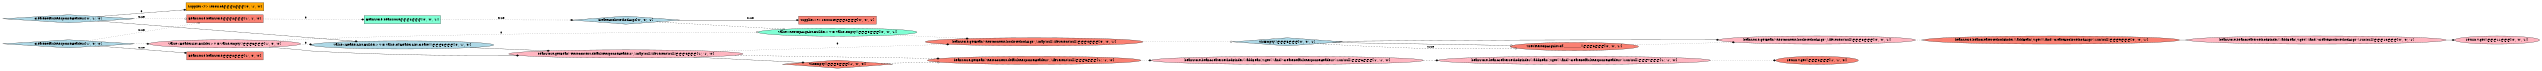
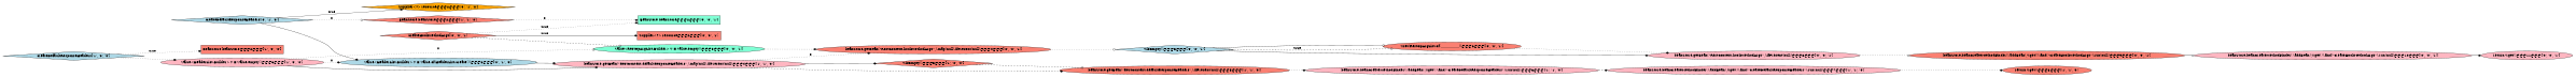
  digraph {
    rankdir=LR
    node [fillcolor=salmon shape=ellipse style=filled]
    edge [arrowhead=diamond style=dotted]
    n1 [label="beanStore.getBean(\"RestContext.hookMethodArgs\",).map(null).ifPresent(null)@@@4@@@['0', '0', '1']"]
    n2 [fillcolor=lightblue label="v.isEmpty()@@@5@@@['0', '0', '1']" shape=diamond]
    n3 [label="v.set(RestOpArgList.of(,,,,,,,,,,,,,,,,,))@@@6@@@['0', '0', '1']"]
    n4 [fillcolor=lightpink label="beanStore.getBean(\"RestContext.hookMethodArgs\",).ifPresent(null)@@@8@@@['0', '0', '1']"]
    n5 [fillcolor=lightblue label="createDefaultResponseHeaders['0', '1', '0']" shape=diamond]
-   n6 [fillcolor=orange label="Supplier<?> resource@@@2@@@['0', '1', '0']" shape=box]
-   n7 [label="BeanStore beanStore@@@2@@@['1', '1', '0']" shape=box]
+   n6 [fillcolor=orange label="Supplier<?> resource@@@2@@@['0', '1', '0']" shape=diamond]
+   n7 [label="BeanStore beanStore@@@2@@@['1', '1', '0']" shape=diamond]
    n8 [fillcolor=lightblue label="Value<HeaderList.Builder> v = Value.of(HeaderList.create())@@@3@@@['0', '1', '0']"]
    n9 [fillcolor=aquamarine label="BeanStore beanStore@@@2@@@['0', '0', '1']" shape=box]
    n10 [fillcolor=lightpink label="beanStore.getBean(\"RestContext.defaultResponseHeaders\",).map(null).ifPresent(null)@@@4@@@['1', '1', '0']"]
    n11 [label="beanStore.getBean(\"RestContext.defaultResponseHeaders\",).ifPresent(null)@@@5@@@['1', '1', '0']"]
    n12 [fillcolor=lightpink label="beanStore.beanCreateMethodFinder().addBean(,v.get()).find(\"createDefaultResponseHeaders\").run(null)@@@6@@@['1', '1', '0']"]
    n13 [label="beanStore.beanCreateMethodFinder().addBean(,v.get()).find(\"createHookMethodArgs\").run(null)@@@9@@@['0', '0', '1']"]
    n14 [label="BeanStore beanStore@@@2@@@['1', '0', '0']" shape=box]
    n15 [label="v.isEmpty()@@@5@@@['1', '0', '0']" shape=diamond]
    n16 [fillcolor=lightblue label="createDefaultResponseHeaders['1', '0', '0']" shape=diamond]
    n17 [fillcolor=lightpink label="Value<HeaderList.Builder> v = Value.empty()@@@3@@@['1', '0', '0']"]
    n18 [fillcolor=aquamarine label="Value<RestOpArgList.Builder> v = Value.empty()@@@3@@@['0', '0', '1']"]
    n19 [fillcolor=lightpink label="return v.get()@@@11@@@['0', '0', '1']"]
    n20 [fillcolor=lightpink label="beanStore.beanCreateMethodFinder().addBean(,v.get()).find(\"createDefaultResponseHeaders\").run(null)@@@7@@@['1', '1', '0']"]
    n21 [label="return v.get()@@@8@@@['1', '1', '0']"]
    n22 [fillcolor=lightpink label="beanStore.beanCreateMethodFinder().addBean(,v.get()).find(\"createHookMethodArgs\").run(null)@@@10@@@['0', '0', '1']"]
-   n23 [fillcolor=lightblue label="createHookMethodArgs['0', '0', '1']" shape=diamond]
+   n23 [label="createHookMethodArgs['0', '0', '1']" shape=diamond]
    n24 [label="Supplier<?> resource@@@2@@@['0', '0', '1']" shape=box]
    n1 -> n2 [arrowhead=odot]
    n2 -> n3 [arrowhead=odot style=solid]
    n2 -> n3 [arrowhead=odot label=true style=dashed]
    n2 -> n4 [style=solid]
    n3 -> n4
    n4 -> n13 [arrowhead=odot]
-   n5 -> n6 [label=0 style=solid]
-   n5 -> n7 [arrowhead=odot label=true]
+   n5 -> n6 [label=true style=solid]
+   n5 -> n7 [arrowhead=odot label=0]
    n5 -> n8 [style=solid]
    n7 -> n9 [label=0]
    n8 -> n10 [style=solid]
    n10 -> n1 [label=0]
    n10 -> n11 [style=dashed]
    n10 -> n15 [style=solid]
    n11 -> n12
    n12 -> n20 [style=dashed]
    n13 -> n22 [arrowhead=odot style=solid]
    n15 -> n11 [arrowhead=odot style=dashed]
-   n16 -> n7 [arrowhead=odot label=true]
-   n16 -> n14 [label=true style=solid]
+   n16 -> n14 [label=true]
    n16 -> n17
    n17 -> n8 [label=0]
    n17 -> n10 [style=solid]
    n17 -> n18 [arrowhead=odot label=0]
    n18 -> n1
    n20 -> n21
    n22 -> n19 [style=solid]
-   n9 -> n23 [label=true]
+   n23 -> n9 [label=true]
    n23 -> n18 [arrowhead=odot style=dashed]
    n23 -> n24 [label=true style=solid]
  }
